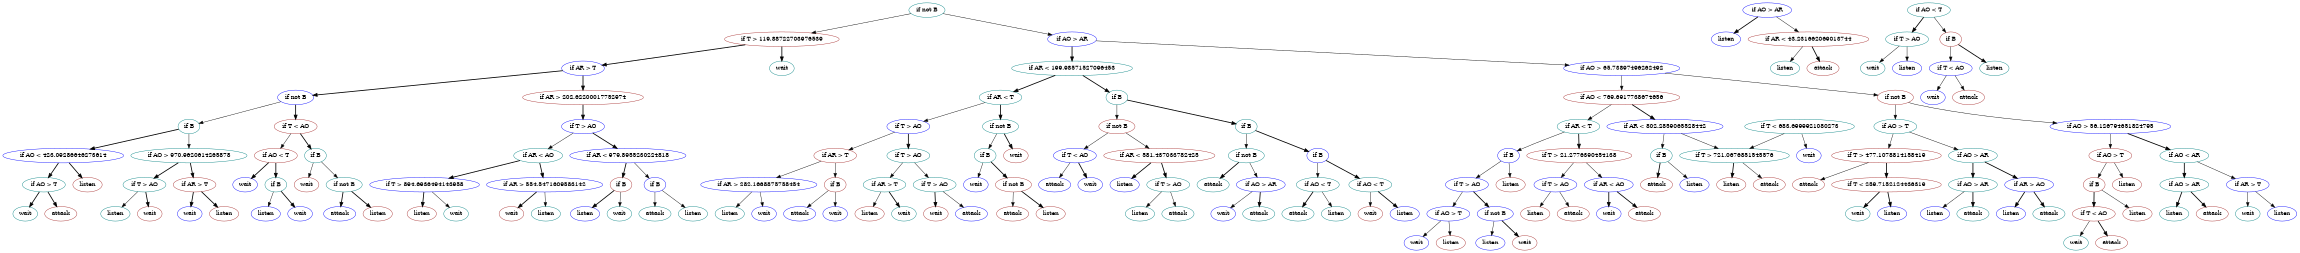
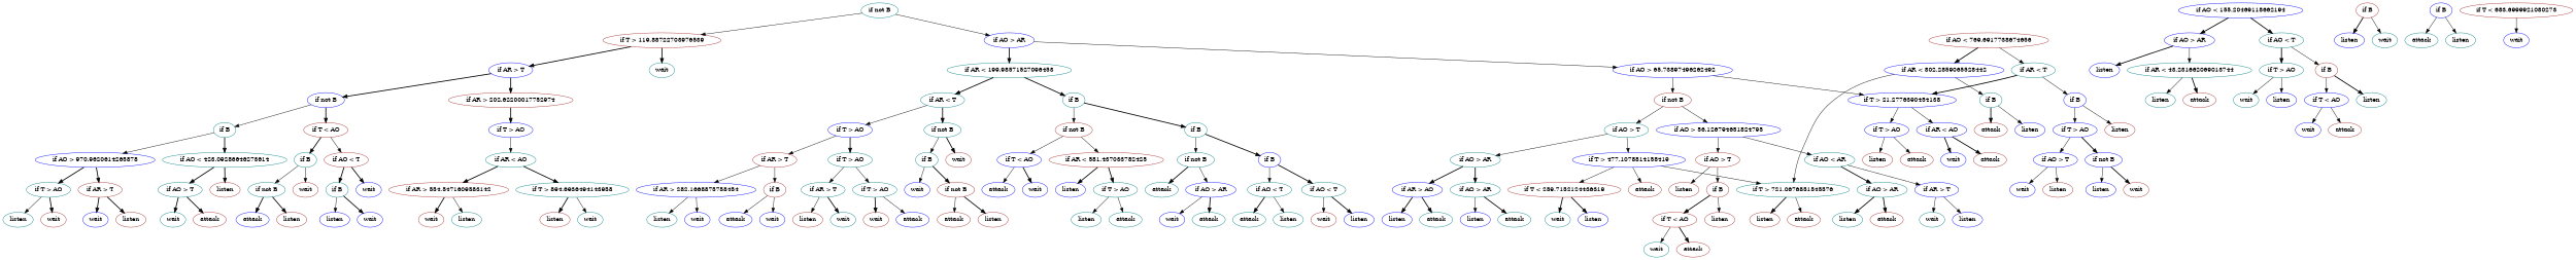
  digraph {
    node [color=teal]
    edge [style=solid]
    n1 [label="if not B"]
    n2 [color=brown label="if T > 119.88722703976539"]
    n3 [color=blue label="if AO > AR"]
    n4 [color=blue label="if AR > T"]
    n5 [label=wait]
    n6 [label="if AR < 199.98571527096453"]
    n7 [color=blue label="if AO > 65.73897496262492"]
    n8 [color=blue label="if not B"]
    n9 [color=brown label="if AR > 202.62200017752974"]
    n10 [label="if B"]
    n11 [color=brown label="if T < AO"]
    n12 [color=blue label="if T > AO"]
-   n13 [color=blue label="if AO < 423.09286646273614"]
-   n14 [label="if AO > 970.9620614265878"]
+   n13 [label="if AO < 423.09286646273614"]
+   n14 [color=blue label="if AO > 970.9620614265878"]
    n15 [color=brown label="if AO < T"]
    n16 [label="if B"]
    n17 [label="if AO > T"]
    n18 [color=brown label=listen]
    n19 [label="if T > AO"]
    n20 [color=brown label="if AR > T"]
    n21 [label=wait]
    n22 [color=brown label=attack]
    n23 [label=listen]
    n24 [color=brown label=wait]
    n25 [color=blue label=wait]
    n26 [color=brown label=listen]
    n27 [color=blue label=wait]
    n28 [label="if B"]
    n29 [color=brown label=wait]
    n30 [label="if not B"]
    n31 [color=blue label=listen]
    n32 [color=blue label=wait]
    n33 [color=blue label=attack]
    n34 [color=brown label=listen]
    n35 [label="if AR < AO"]
-   n36 [color=blue label="if AR < 979.8955230224818"]
+   n37 [color=blue label="if AO < 155.20469118662194"]
    n38 [color=blue label="if AO > AR"]
    n39 [label="if AO < T"]
-   n40 [color=blue label="if T > 894.6936494143958"]
-   n41 [color=blue label="if AR > 554.5471609583142"]
+   n40 [label="if T > 894.6936494143958"]
+   n41 [color=brown label="if AR > 554.5471609583142"]
    n42 [color=brown label="if B"]
    n43 [color=blue label="if B"]
    n44 [color=brown label=listen]
    n45 [label=wait]
    n46 [color=brown label=wait]
    n47 [label=listen]
    n48 [color=blue label=listen]
    n49 [label=wait]
    n50 [label=attack]
    n51 [label=listen]
    n52 [color=blue label=listen]
-   n53 [color=brown label="if AR < 43.231662069013744"]
+   n53 [label="if AR < 43.231662069013744"]
    n54 [label="if T > AO"]
    n55 [color=brown label="if B"]
    n56 [label=listen]
    n57 [color=brown label=attack]
    n58 [label=wait]
    n59 [color=blue label=listen]
    n60 [color=blue label="if T < AO"]
    n61 [label=listen]
    n62 [color=blue label=wait]
    n63 [color=brown label=attack]
    n64 [label="if AR < T"]
    n65 [label="if B"]
    n66 [color=brown label="if AO < 769.6917738674656"]
    n67 [color=brown label="if not B"]
    n68 [color=blue label="if T > AO"]
    n69 [label="if not B"]
    n70 [color=brown label="if not B"]
    n71 [label="if B"]
    n72 [color=brown label="if AR > T"]
    n73 [label="if T > AO"]
    n74 [label="if B"]
    n75 [color=brown label=wait]
    n76 [color=blue label="if AR > 282.1668875758454"]
    n77 [color=brown label="if B"]
    n78 [label="if AR > T"]
    n79 [label="if T > AO"]
    n80 [label=listen]
    n81 [color=blue label=wait]
    n82 [color=blue label=attack]
    n83 [color=blue label=wait]
    n84 [color=brown label=listen]
    n85 [label=wait]
    n86 [color=brown label=wait]
    n87 [color=blue label=attack]
    n88 [color=blue label=wait]
    n89 [color=brown label="if not B"]
    n90 [color=brown label=attack]
    n91 [color=brown label=listen]
    n92 [color=blue label="if T < AO"]
    n93 [color=brown label="if AR < 581.437033782425"]
    n94 [label="if not B"]
    n95 [color=blue label="if B"]
    n96 [color=blue label=attack]
    n97 [color=blue label=wait]
    n98 [color=blue label=listen]
    n99 [label="if T > AO"]
    n100 [label=listen]
    n101 [label=attack]
    n102 [label=attack]
    n103 [color=blue label="if AO > AR"]
    n104 [label="if AO < T"]
    n105 [label="if AO < T"]
    n106 [color=blue label=wait]
    n107 [label=attack]
    n108 [label=attack]
    n109 [label=listen]
    n110 [color=brown label=wait]
    n111 [color=blue label=listen]
    n112 [label="if AR < T"]
    n113 [color=blue label="if AR < 802.2859065528442"]
    n114 [label="if AO > T"]
    n115 [color=blue label="if AO > 56.126794651824795"]
    n116 [color=blue label="if B"]
-   n117 [color=brown label="if T > 21.2776390454138"]
+   n117 [color=blue label="if T > 21.2776390454138"]
    n118 [label="if B"]
    n119 [label="if T > 721.0676851545576"]
    n120 [color=blue label="if T > AO"]
    n121 [color=brown label=listen]
    n122 [color=blue label="if T > AO"]
    n123 [color=blue label="if AR < AO"]
    n124 [color=blue label="if AO > T"]
    n125 [color=blue label="if not B"]
    n126 [color=blue label=wait]
    n127 [color=brown label=listen]
    n128 [color=blue label=listen]
    n129 [color=brown label=wait]
    n130 [color=brown label=listen]
    n131 [color=brown label=attack]
    n132 [color=blue label=wait]
    n133 [color=brown label=attack]
    n134 [color=brown label=attack]
    n135 [color=blue label=listen]
-   n136 [label="if T < 683.6999921080273"]
+   n136 [color=brown label="if T < 683.6999921080273"]
    n137 [color=blue label=wait]
    n138 [color=brown label=listen]
    n139 [color=brown label=attack]
-   n140 [color=brown label="if T > 477.1078814158419"]
+   n140 [color=blue label="if T > 477.1078814158419"]
    n141 [label="if AO > AR"]
    n142 [color=brown label="if AO > T"]
    n143 [label="if AO < AR"]
    n144 [color=brown label=attack]
    n145 [color=brown label="if T < 259.7152124436319"]
    n146 [label="if AO > AR"]
    n147 [color=blue label="if AR > AO"]
    n148 [label=wait]
    n149 [color=blue label=listen]
    n150 [color=blue label=listen]
    n151 [label=attack]
    n152 [color=blue label=listen]
    n153 [label=attack]
    n154 [color=brown label="if B"]
    n155 [color=brown label=listen]
    n156 [label="if AO > AR"]
    n157 [color=blue label="if AR > T"]
    n158 [color=brown label="if T < AO"]
    n159 [color=brown label=listen]
    n160 [label=wait]
    n161 [color=brown label=attack]
    n162 [label=listen]
    n163 [color=brown label=attack]
    n164 [label=wait]
    n165 [color=blue label=listen]
    n1 -> n2
    n1 -> n3
    n2 -> n4 [style=bold]
    n2 -> n5 [style=bold]
    n3 -> n6 [style=bold]
    n3 -> n7
    n4 -> n8 [style=bold]
    n4 -> n9 [style=bold]
    n6 -> n64 [style=bold]
    n6 -> n65 [style=bold]
-   n7 -> n66
+   n7 -> n117
    n7 -> n67
    n8 -> n10
    n8 -> n11 [style=bold]
    n9 -> n12 [style=bold]
    n10 -> n13 [style=bold]
    n10 -> n14
    n11 -> n15
    n11 -> n16 [style=bold]
    n12 -> n35
-   n12 -> n36 [style=bold]
    n13 -> n17 [style=bold]
    n13 -> n18 [style=bold]
    n14 -> n19 [style=bold]
    n14 -> n20 [style=bold]
    n15 -> n27 [style=bold]
    n15 -> n28 [style=bold]
    n16 -> n29
    n16 -> n30
    n17 -> n21 [style=bold]
    n17 -> n22 [style=bold]
    n19 -> n23
    n19 -> n24 [style=bold]
    n20 -> n25 [style=bold]
    n20 -> n26 [style=bold]
    n28 -> n31
    n28 -> n32 [style=bold]
    n30 -> n33 [style=bold]
    n30 -> n34 [style=bold]
    n35 -> n40 [style=bold]
    n35 -> n41 [style=bold]
-   n36 -> n42 [style=bold]
-   n36 -> n43
+   n37 -> n38 [style=bold]
+   n37 -> n39 [style=bold]
    n38 -> n52 [style=bold]
    n38 -> n53
    n39 -> n54 [style=bold]
    n39 -> n55
    n40 -> n44 [style=bold]
    n40 -> n45
    n41 -> n46 [style=bold]
    n41 -> n47
    n42 -> n48 [style=bold]
    n42 -> n49
    n43 -> n50
    n43 -> n51
    n53 -> n56
    n53 -> n57 [style=bold]
    n54 -> n58
    n54 -> n59
    n55 -> n60
    n55 -> n61 [style=bold]
    n60 -> n62
    n60 -> n63
    n64 -> n68
    n64 -> n69 [style=bold]
    n65 -> n70
    n65 -> n71 [style=bold]
    n66 -> n112
    n66 -> n113 [style=bold]
    n67 -> n114
    n67 -> n115
    n68 -> n72
    n68 -> n73 [style=bold]
    n69 -> n74
    n69 -> n75 [style=bold]
    n70 -> n92
    n70 -> n93
    n71 -> n94
    n71 -> n95 [style=bold]
    n72 -> n76
    n72 -> n77
    n73 -> n78
    n73 -> n79
    n74 -> n88
    n74 -> n89 [style=bold]
    n76 -> n80
    n76 -> n81
    n77 -> n82
    n77 -> n83
    n78 -> n84
    n78 -> n85 [style=bold]
    n79 -> n86 [style=bold]
    n79 -> n87
    n89 -> n90
    n89 -> n91 [style=bold]
    n92 -> n96
    n92 -> n97 [style=bold]
    n93 -> n98 [style=bold]
    n93 -> n99 [style=bold]
    n94 -> n102 [style=bold]
    n94 -> n103
    n95 -> n104
    n95 -> n105 [style=bold]
    n99 -> n100
    n99 -> n101
    n103 -> n106
    n103 -> n107 [style=bold]
    n104 -> n108 [style=bold]
    n104 -> n109
    n105 -> n110
    n105 -> n111 [style=bold]
    n112 -> n116
    n112 -> n117 [style=bold]
    n113 -> n118
    n113 -> n119
    n114 -> n140
    n114 -> n141
    n115 -> n142
-   n115 -> n143 [style=bold]
+   n115 -> n143
    n116 -> n120
    n116 -> n121
    n117 -> n122
    n117 -> n123
    n118 -> n134 [style=bold]
    n118 -> n135
    n119 -> n138 [style=bold]
    n119 -> n139
    n120 -> n124
    n120 -> n125 [style=bold]
    n122 -> n130
    n122 -> n131
    n123 -> n132 [style=bold]
    n123 -> n133 [style=bold]
    n124 -> n126
    n124 -> n127
    n125 -> n128
    n125 -> n129 [style=bold]
-   n136 -> n119
+   n140 -> n119
    n136 -> n137
    n140 -> n144
-   n140 -> n145 [style=bold]
+   n140 -> n145
    n141 -> n146 [style=bold]
    n141 -> n147 [style=bold]
    n142 -> n154
    n142 -> n155
    n143 -> n156 [style=bold]
    n143 -> n157
    n145 -> n148 [style=bold]
    n145 -> n149 [style=bold]
    n146 -> n150
    n146 -> n151 [style=bold]
    n147 -> n152 [style=bold]
    n147 -> n153 [style=bold]
    n154 -> n158 [style=bold]
    n154 -> n159
    n156 -> n162 [style=bold]
    n156 -> n163 [style=bold]
    n157 -> n164
    n157 -> n165
    n158 -> n160
    n158 -> n161 [style=bold]
  }
